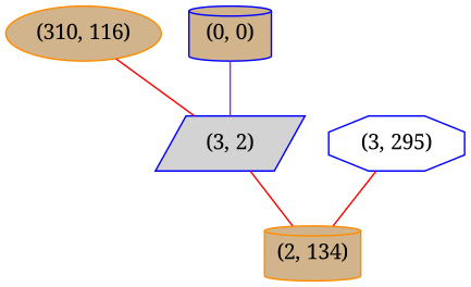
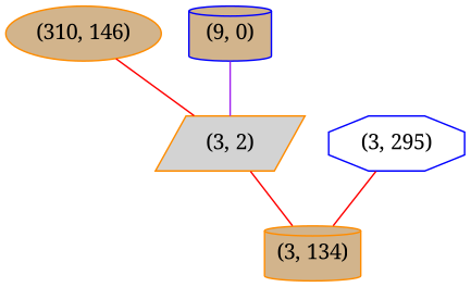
  graph {
    fontname="Noto Serif"
    node [color=blue fillcolor=tan fontname="Noto Serif" shape=cylinder style=filled]
    edge [color=red fontname="Noto Serif" weight=1]
-   "(310, 146)" [color=darkorange shape=ellipse label="(310, 116)"]
-   "(3, 2)" [fillcolor=lightgrey shape=parallelogram]
-   "(3, 134)" [color=darkorange label="(2, 134)"]
-   "(0, 0)"
+   "(310, 146)" [color=darkorange shape=ellipse]
+   "(3, 2)" [color=darkorange fillcolor=lightgrey shape=parallelogram]
+   "(3, 134)" [color=darkorange]
+   "(0, 0)" [label="(9, 0)"]
    n5 [fillcolor=white label="(3, 295)" shape=octagon]
    "(310, 146)" -- "(3, 2)"
    "(3, 2)" -- "(3, 134)"
    "(0, 0)" -- "(3, 2)" [color=purple weight=4]
    n5 -- "(3, 134)"
  }
